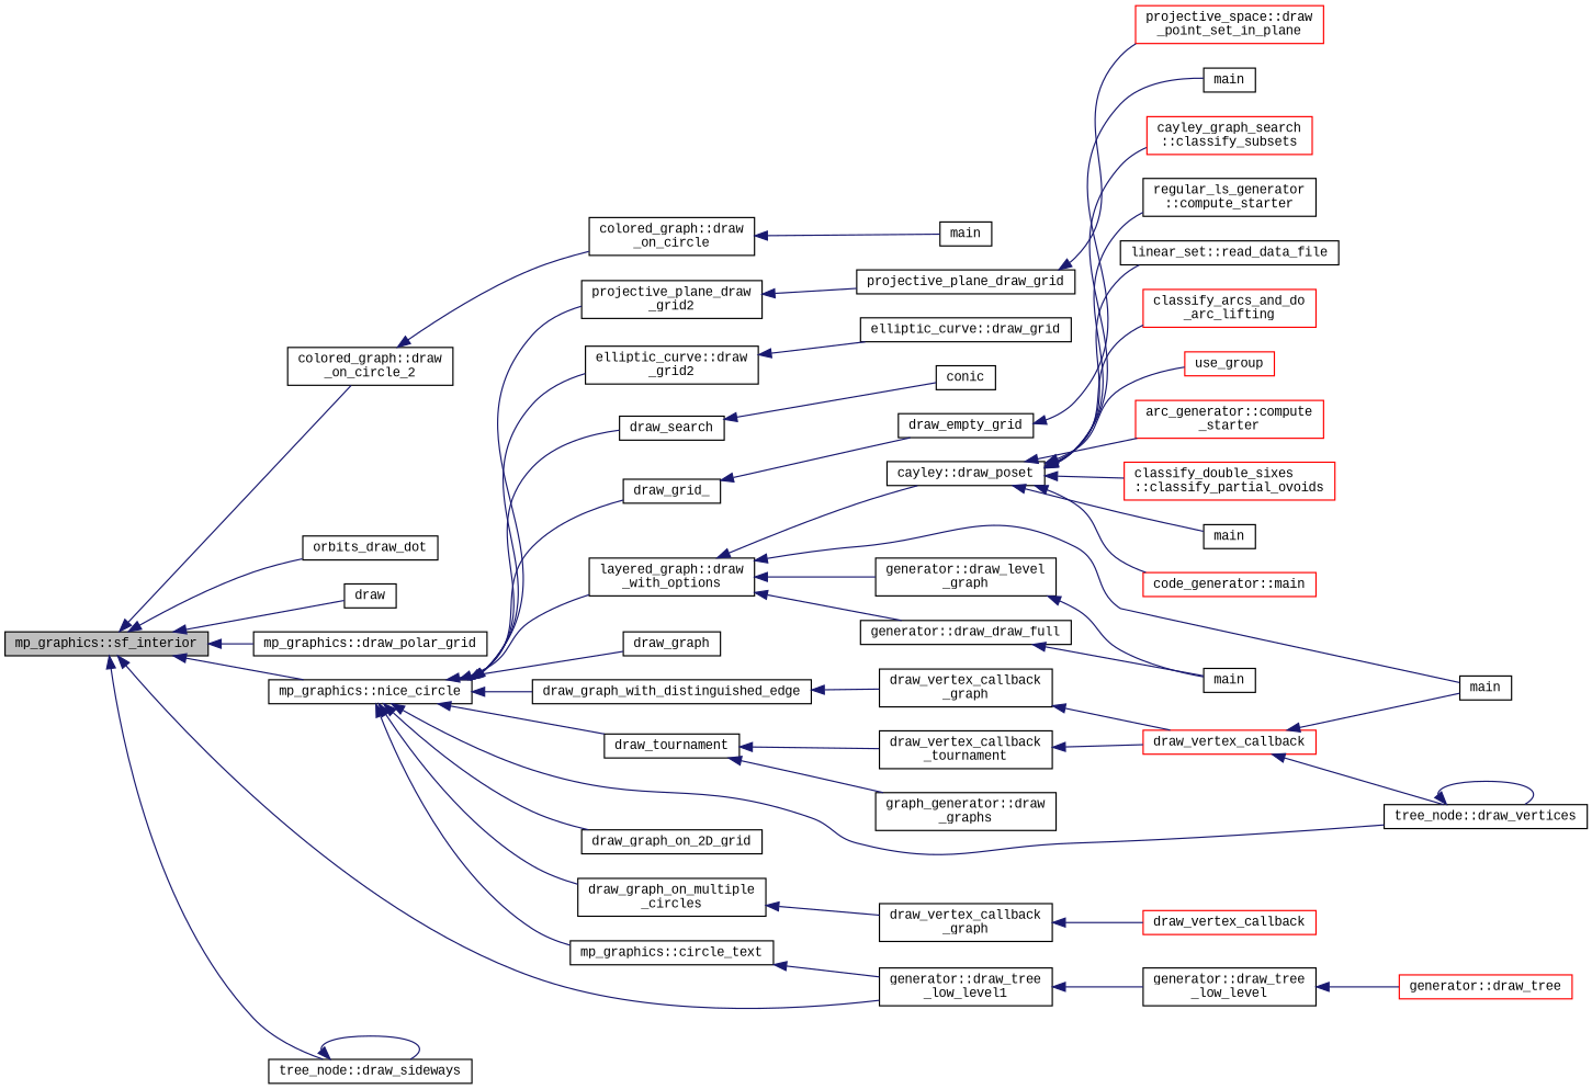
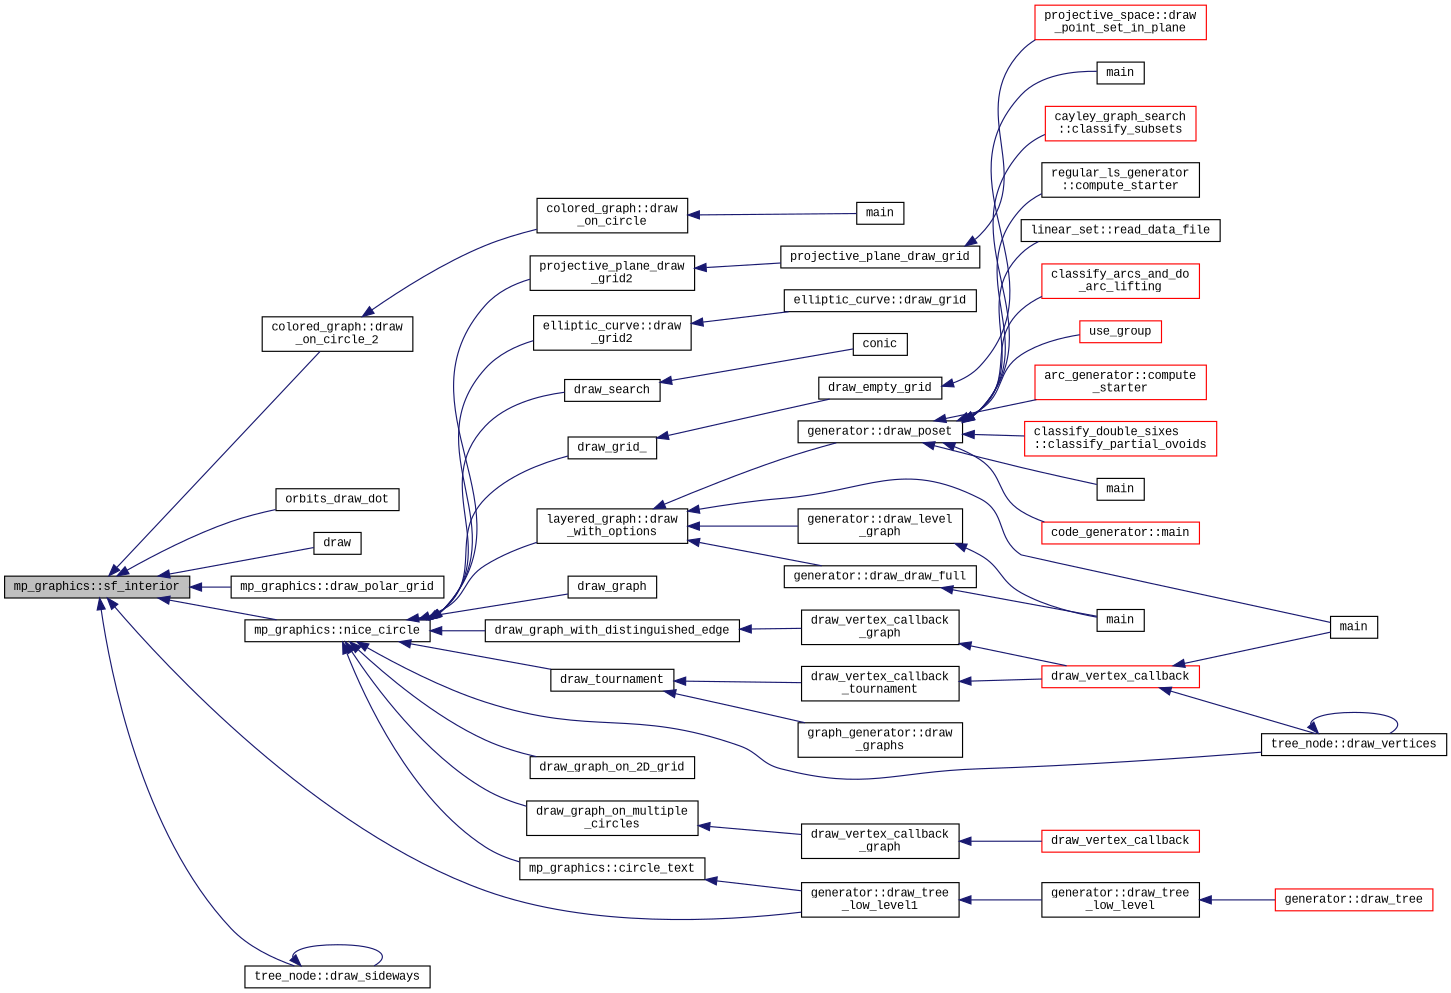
  digraph {
    fontname="Liberation Mono"
    rankdir=LR
    node [color=black fillcolor=white fontname="Liberation Mono" fontsize=10 shape=record style=filled]
    edge [color=midnightblue dir=back fontname="Liberation Mono" fontsize=10 labelfontname=Helvetica labelfontsize=10 style=solid]
    n1 [fillcolor=grey75 fontcolor=black height=0.2 label="mp_graphics::sf_interior" width=0.4]
    n2 [height=0.2 label="colored_graph::draw\l_on_circle_2" width=0.4]
    n3 [height=0.2 label=orbits_draw_dot width=0.4]
    n4 [height=0.2 label=draw width=0.4]
    n5 [height=0.2 label="mp_graphics::draw_polar_grid" width=0.4]
    n6 [height=0.2 label="mp_graphics::nice_circle" width=0.4]
    n7 [height=0.2 label="generator::draw_tree\l_low_level1" width=0.4]
    n8 [height=0.2 label="tree_node::draw_sideways" width=0.4]
    n9 [height=0.2 label="colored_graph::draw\l_on_circle" width=0.4]
    n10 [height=0.2 label=draw_search width=0.4]
    n11 [height=0.2 label=draw_grid_ width=0.4]
    n12 [height=0.2 label="layered_graph::draw\l_with_options" width=0.4]
    n13 [height=0.2 label=draw_graph width=0.4]
    n14 [height=0.2 label=draw_graph_with_distinguished_edge width=0.4]
    n15 [height=0.2 label="tree_node::draw_vertices" width=0.4]
    n16 [height=0.2 label="draw_graph_on_multiple\l_circles" width=0.4]
    n17 [height=0.2 label=draw_graph_on_2D_grid width=0.4]
    n18 [height=0.2 label=draw_tournament width=0.4]
    n19 [height=0.2 label="mp_graphics::circle_text" width=0.4]
    n20 [height=0.2 label="projective_plane_draw\l_grid2" width=0.4]
    n21 [height=0.2 label="elliptic_curve::draw\l_grid2" width=0.4]
    n22 [height=0.2 label="generator::draw_tree\l_low_level" width=0.4]
    n23 [height=0.2 label=main width=0.4]
    n24 [height=0.2 label=conic width=0.4]
    n25 [height=0.2 label=draw_empty_grid width=0.4]
    n26 [height=0.2 label=main width=0.4]
    n27 [height=0.2 label="generator::draw_draw_full" width=0.4]
-   n28 [height=0.2 label="cayley::draw_poset" width=0.4]
+   n28 [height=0.2 label="generator::draw_poset" width=0.4]
    n29 [height=0.2 label="generator::draw_level\l_graph" width=0.4]
    n30 [height=0.2 label="draw_vertex_callback\l_graph" width=0.4]
    n31 [height=0.2 label="draw_vertex_callback\l_graph" width=0.4]
    n32 [height=0.2 label="graph_generator::draw\l_graphs" width=0.4]
    n33 [height=0.2 label="draw_vertex_callback\l_tournament" width=0.4]
    n34 [height=0.2 label=projective_plane_draw_grid width=0.4]
    n35 [height=0.2 label="elliptic_curve::draw_grid" width=0.4]
    n36 [height=0.2 label=main width=0.4]
    n37 [height=0.2 label=main width=0.4]
    n38 [height=0.2 label=main width=0.4]
    n39 [color=red height=0.2 label="code_generator::main" width=0.4]
    n40 [color=red height=0.2 label="cayley_graph_search\l::classify_subsets" width=0.4]
    n41 [height=0.2 label="regular_ls_generator\l::compute_starter" width=0.4]
    n42 [height=0.2 label="linear_set::read_data_file" width=0.4]
    n43 [color=red height=0.2 label="classify_arcs_and_do\l_arc_lifting" width=0.4]
    n44 [color=red height=0.2 label=use_group width=0.4]
    n45 [color=red height=0.2 label="arc_generator::compute\l_starter" width=0.4]
    n46 [color=red height=0.2 label="classify_double_sixes\l::classify_partial_ovoids" width=0.4]
    n47 [color=red height=0.2 label=draw_vertex_callback width=0.4]
    n48 [color=red height=0.2 label=draw_vertex_callback width=0.4]
    n49 [color=red height=0.2 label="generator::draw_tree" width=0.4]
    n50 [color=red height=0.2 label="projective_space::draw\l_point_set_in_plane" width=0.4]
    n1 -> n2
    n1 -> n3
    n1 -> n4
    n1 -> n5
    n1 -> n6
    n1 -> n7
    n1 -> n8
    n2 -> n9
    n6 -> n10
    n6 -> n11
    n6 -> n12
    n6 -> n13
    n6 -> n14
    n6 -> n15
    n6 -> n16
    n6 -> n17
    n6 -> n18
    n6 -> n19
    n6 -> n20
    n6 -> n21
    n7 -> n22
    n8 -> n8
    n9 -> n23
    n10 -> n24
    n11 -> n25
    n12 -> n26
    n12 -> n27
    n12 -> n28
    n12 -> n29
    n14 -> n30
    n15 -> n15
    n16 -> n31
    n18 -> n32
    n18 -> n33
    n19 -> n7
    n20 -> n34
    n21 -> n35
    n22 -> n49
    n25 -> n36
    n27 -> n37
    n28 -> n38
    n28 -> n39
    n28 -> n40
    n28 -> n41
    n28 -> n42
    n28 -> n43
    n28 -> n44
    n28 -> n45
    n28 -> n46
    n29 -> n37
    n30 -> n47
    n31 -> n48
    n33 -> n47
    n34 -> n50
    n47 -> n15
    n47 -> n26
  }
